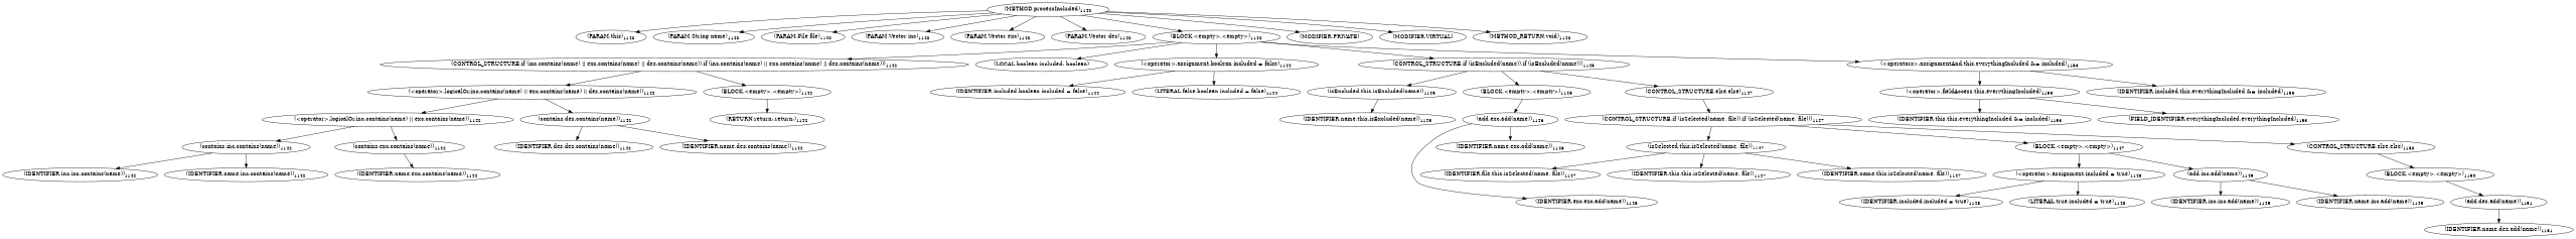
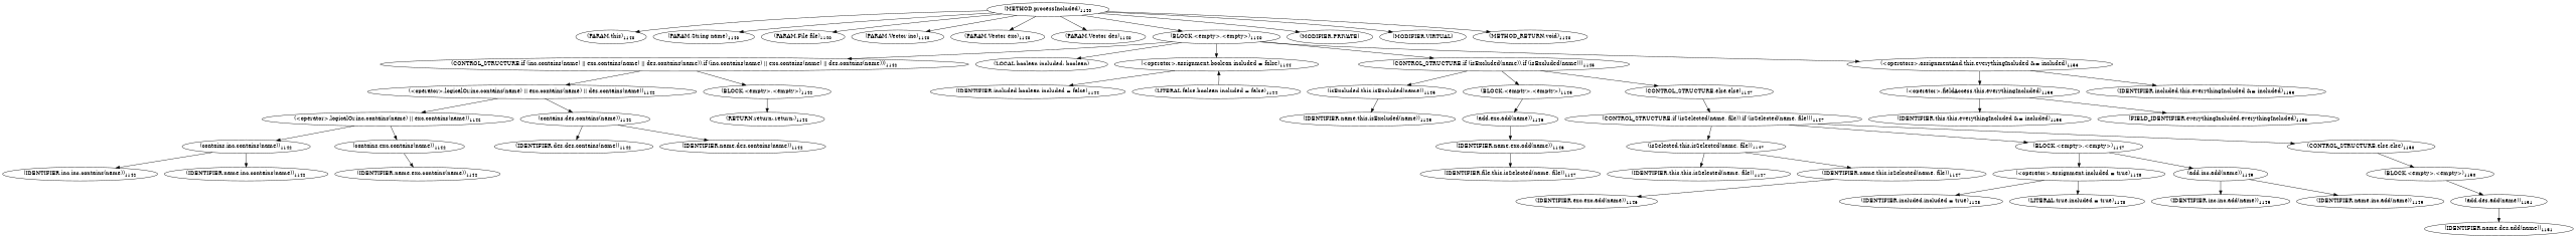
  digraph {
    n1 [label=<(METHOD,processIncluded)<SUB>1140</SUB>>]
    n2 [label=<(PARAM,this)<SUB>1140</SUB>>]
    n3 [label=<(PARAM,String name)<SUB>1140</SUB>>]
    n4 [label=<(PARAM,File file)<SUB>1140</SUB>>]
    n5 [label=<(PARAM,Vector inc)<SUB>1140</SUB>>]
    n6 [label=<(PARAM,Vector exc)<SUB>1140</SUB>>]
    n7 [label=<(PARAM,Vector des)<SUB>1140</SUB>>]
    n8 [label=<(BLOCK,&lt;empty&gt;,&lt;empty&gt;)<SUB>1140</SUB>>]
    n9 [label=<(MODIFIER,PRIVATE)>]
    n10 [label=<(MODIFIER,VIRTUAL)>]
    n11 [label=<(METHOD_RETURN,void)<SUB>1140</SUB>>]
    n12 [label=<(CONTROL_STRUCTURE,if (inc.contains(name) || exc.contains(name) || des.contains(name)),if (inc.contains(name) || exc.contains(name) || des.contains(name)))<SUB>1142</SUB>>]
    n13 [label=<(LOCAL,boolean included: boolean)>]
    n14 [label=<(&lt;operator&gt;.assignment,boolean included = false)<SUB>1144</SUB>>]
    n15 [label=<(CONTROL_STRUCTURE,if (isExcluded(name)),if (isExcluded(name)))<SUB>1145</SUB>>]
    n16 [label=<(&lt;operators&gt;.assignmentAnd,this.everythingIncluded &amp;= included)<SUB>1153</SUB>>]
    n17 [label=<(&lt;operator&gt;.logicalOr,inc.contains(name) || exc.contains(name) || des.contains(name))<SUB>1142</SUB>>]
    n18 [label=<(BLOCK,&lt;empty&gt;,&lt;empty&gt;)<SUB>1142</SUB>>]
    n19 [label=<(IDENTIFIER,included,boolean included = false)<SUB>1144</SUB>>]
    n20 [label=<(LITERAL,false,boolean included = false)<SUB>1144</SUB>>]
    n21 [label=<(isExcluded,this.isExcluded(name))<SUB>1145</SUB>>]
    n22 [label=<(BLOCK,&lt;empty&gt;,&lt;empty&gt;)<SUB>1145</SUB>>]
    n23 [label=<(CONTROL_STRUCTURE,else,else)<SUB>1147</SUB>>]
    n24 [label=<(&lt;operator&gt;.fieldAccess,this.everythingIncluded)<SUB>1153</SUB>>]
    n25 [label=<(IDENTIFIER,included,this.everythingIncluded &amp;= included)<SUB>1153</SUB>>]
    n26 [label=<(&lt;operator&gt;.logicalOr,inc.contains(name) || exc.contains(name))<SUB>1142</SUB>>]
    n27 [label=<(contains,des.contains(name))<SUB>1142</SUB>>]
    n28 [label=<(RETURN,return;,return;)<SUB>1142</SUB>>]
    n29 [label=<(contains,inc.contains(name))<SUB>1142</SUB>>]
    n30 [label=<(contains,exc.contains(name))<SUB>1142</SUB>>]
    n31 [label=<(IDENTIFIER,des,des.contains(name))<SUB>1142</SUB>>]
    n32 [label=<(IDENTIFIER,name,des.contains(name))<SUB>1142</SUB>>]
    n33 [label=<(IDENTIFIER,inc,inc.contains(name))<SUB>1142</SUB>>]
    n34 [label=<(IDENTIFIER,name,inc.contains(name))<SUB>1142</SUB>>]
    n35 [label=<(IDENTIFIER,name,exc.contains(name))<SUB>1142</SUB>>]
    n36 [label=<(IDENTIFIER,name,this.isExcluded(name))<SUB>1145</SUB>>]
    n37 [label=<(add,exc.add(name))<SUB>1146</SUB>>]
    n38 [label=<(CONTROL_STRUCTURE,if (isSelected(name, file)),if (isSelected(name, file)))<SUB>1147</SUB>>]
    n39 [label=<(IDENTIFIER,exc,exc.add(name))<SUB>1146</SUB>>]
    n40 [label=<(IDENTIFIER,name,exc.add(name))<SUB>1146</SUB>>]
    n41 [label=<(isSelected,this.isSelected(name, file))<SUB>1147</SUB>>]
    n42 [label=<(BLOCK,&lt;empty&gt;,&lt;empty&gt;)<SUB>1147</SUB>>]
    n43 [label=<(CONTROL_STRUCTURE,else,else)<SUB>1150</SUB>>]
    n44 [label=<(IDENTIFIER,this,this.isSelected(name, file))<SUB>1147</SUB>>]
    n45 [label=<(IDENTIFIER,name,this.isSelected(name, file))<SUB>1147</SUB>>]
    n46 [label=<(IDENTIFIER,file,this.isSelected(name, file))<SUB>1147</SUB>>]
    n47 [label=<(&lt;operator&gt;.assignment,included = true)<SUB>1148</SUB>>]
    n48 [label=<(add,inc.add(name))<SUB>1149</SUB>>]
    n49 [label=<(BLOCK,&lt;empty&gt;,&lt;empty&gt;)<SUB>1150</SUB>>]
    n50 [label=<(IDENTIFIER,included,included = true)<SUB>1148</SUB>>]
    n51 [label=<(LITERAL,true,included = true)<SUB>1148</SUB>>]
    n52 [label=<(IDENTIFIER,inc,inc.add(name))<SUB>1149</SUB>>]
    n53 [label=<(IDENTIFIER,name,inc.add(name))<SUB>1149</SUB>>]
    n54 [label=<(add,des.add(name))<SUB>1151</SUB>>]
    n55 [label=<(IDENTIFIER,name,des.add(name))<SUB>1151</SUB>>]
    n56 [label=<(IDENTIFIER,this,this.everythingIncluded &amp;= included)<SUB>1153</SUB>>]
    n57 [label=<(FIELD_IDENTIFIER,everythingIncluded,everythingIncluded)<SUB>1153</SUB>>]
    n1 -> n2
    n1 -> n3
    n1 -> n4
    n1 -> n5
    n1 -> n6
    n1 -> n7
    n1 -> n8
    n1 -> n9
    n1 -> n10
    n1 -> n11
    n8 -> n12
    n8 -> n13
    n8 -> n14
    n8 -> n15
    n8 -> n16
    n12 -> n17
    n12 -> n18
    n14 -> n19
-   n14 -> n20
+   n20 -> n14
    n15 -> n21
    n15 -> n22
    n15 -> n23
    n16 -> n24
    n16 -> n25
    n17 -> n26
    n17 -> n27
    n18 -> n28
    n21 -> n36
    n22 -> n37
    n23 -> n38
    n24 -> n56
    n24 -> n57
    n26 -> n29
    n26 -> n30
    n27 -> n31
    n27 -> n32
    n29 -> n33
    n29 -> n34
    n30 -> n35
-   n37 -> n39
+   n45 -> n39
    n37 -> n40
    n38 -> n41
    n38 -> n42
    n38 -> n43
    n41 -> n44
    n41 -> n45
-   n41 -> n46
+   n40 -> n46
    n42 -> n47
    n42 -> n48
    n43 -> n49
    n47 -> n50
    n47 -> n51
    n48 -> n52
    n48 -> n53
    n49 -> n54
    n54 -> n55
  }
